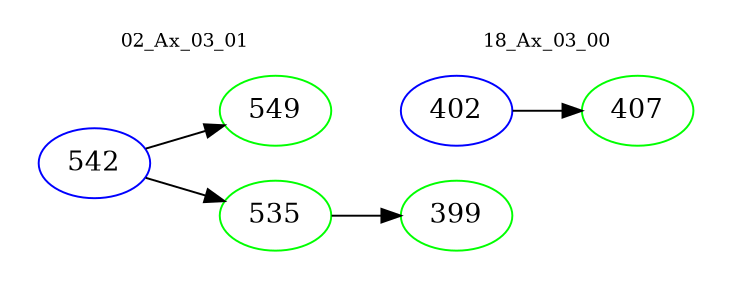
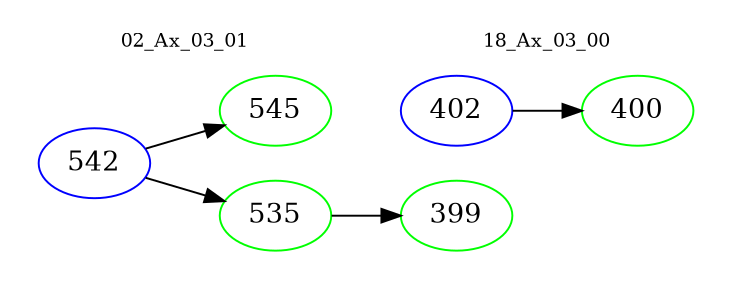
  digraph {
    rankdir=LR
    node [color=green]
    edge [color=black]
    n1 [color=blue label=402]
    n2 [label=399]
-   n3 [label=407]
+   n3 [label=400]
    n4 [color=blue label=542]
    n5 [label=535]
-   n6 [label=549]
+   n6 [label=545]
    subgraph cluster_1 {
      color=white
      fontsize=10
      label="18_Ax_03_00"
      n1
      n2
      n3
    }
    subgraph cluster_2 {
      color=white
      fontsize=10
      label="02_Ax_03_01"
      n4
      n5
      n6
    }
    n1 -> n3
    n4 -> n5
    n4 -> n6
    n5 -> n2
  }
